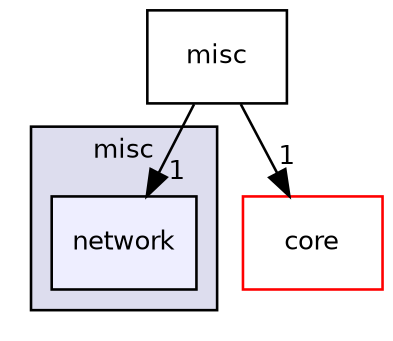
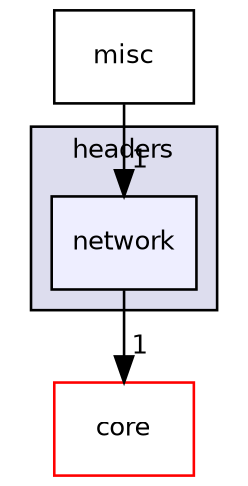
  digraph {
    compound=true
    node [fontname=Helvetica fontsize=10 shape=box style=filled]
    edge [headlabel=1 labeldistance=1.5 labelfontname=Helvetica labelfontsize=10]
    n1 [fillcolor="#eeeeff" label=network pencolor=black]
    n2 [color=red fillcolor=white label=core]
    n3 [label=misc style=""]
    subgraph cluster_1 {
      bgcolor="#ddddee"
      fontname=Helvetica
      fontsize=10
-     label=misc
+     label=headers
      pencolor=black
      n1
    }
-   n3 -> n2
+   n1 -> n2
    n3 -> n1
  }
